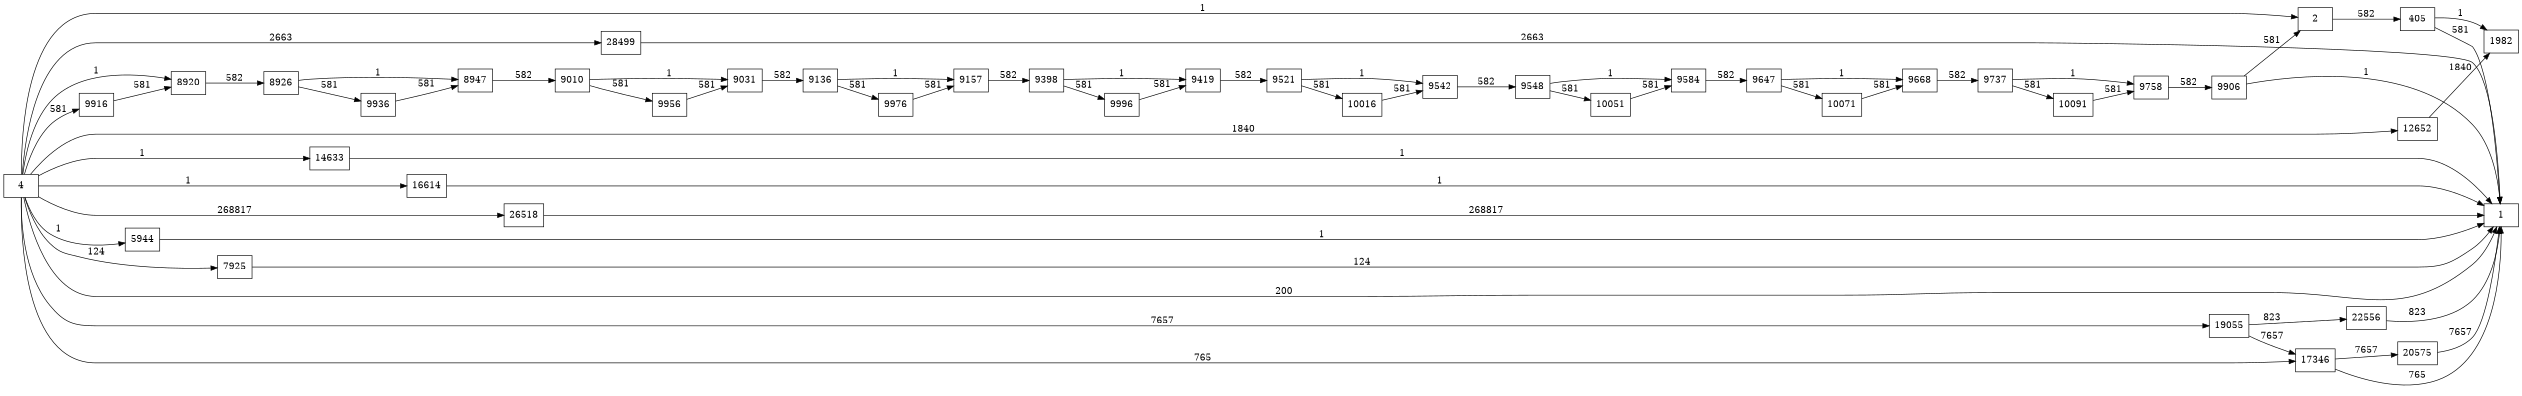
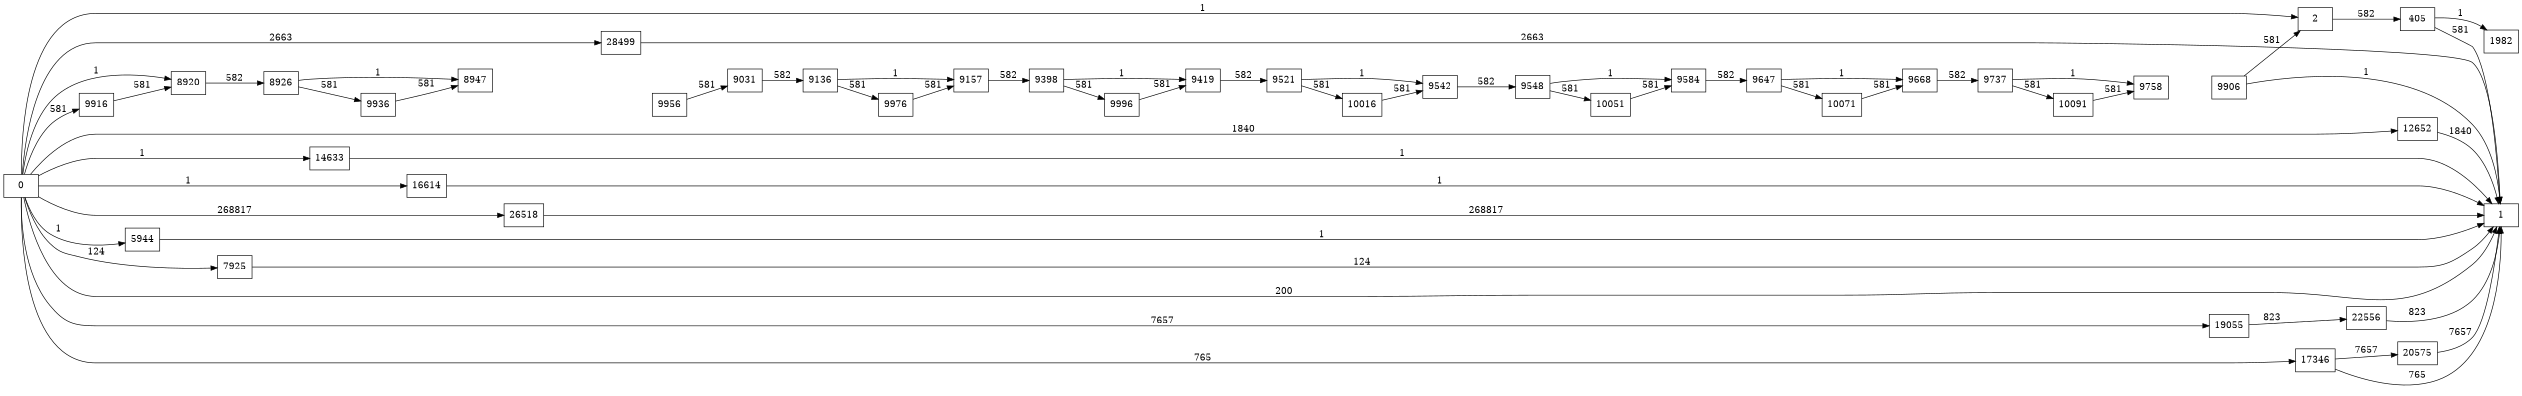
  digraph {
    rankdir=LR
    node [shape=rectangle]
    2
    405
    1
    1982
    5944
    7925
    8920
    8926
    8947
    9936
-   9010
    9031
    9956
    9136
    9157
    9976
    9398
    9419
    9996
    9521
    9542
    10016
    9548
    9584
    10051
    9647
    9668
    10071
    9737
    9758
    10091
    9906
    9916
    12652
    14633
    16614
    17346
    20575
    19055
    22556
    26518
    28499
-   0 [label=4]
+   0
    2 -> 405 [label=582]
    405 -> 1 [label=581]
    405 -> 1982 [label=1]
    5944 -> 1 [label=1]
    7925 -> 1 [label=124]
    8920 -> 8926 [label=582]
    8926 -> 8947 [label=1]
    8926 -> 9936 [label=581]
-   8947 -> 9010 [label=582]
    9936 -> 8947 [label=581]
-   9010 -> 9031 [label=1]
-   9010 -> 9956 [label=581]
    9031 -> 9136 [label=582]
    9956 -> 9031 [label=581]
    9136 -> 9157 [label=1]
    9136 -> 9976 [label=581]
    9157 -> 9398 [label=582]
    9976 -> 9157 [label=581]
    9398 -> 9419 [label=1]
    9398 -> 9996 [label=581]
    9419 -> 9521 [label=582]
    9996 -> 9419 [label=581]
    9521 -> 9542 [label=1]
    9521 -> 10016 [label=581]
    9542 -> 9548 [label=582]
    10016 -> 9542 [label=581]
    9548 -> 9584 [label=1]
    9548 -> 10051 [label=581]
    9584 -> 9647 [label=582]
    10051 -> 9584 [label=581]
    9647 -> 9668 [label=1]
    9647 -> 10071 [label=581]
    9668 -> 9737 [label=582]
    10071 -> 9668 [label=581]
    9737 -> 9758 [label=1]
    9737 -> 10091 [label=581]
-   9758 -> 9906 [label=582]
    10091 -> 9758 [label=581]
    9906 -> 2 [label=581]
    9906 -> 1 [label=1]
    9916 -> 8920 [label=581]
-   12652 -> 1982 [label=1840]
+   12652 -> 1 [label=1840]
    14633 -> 1 [label=1]
    16614 -> 1 [label=1]
    17346 -> 1 [label=765]
    17346 -> 20575 [label=7657]
    20575 -> 1 [label=7657]
-   19055 -> 17346 [label=7657]
    19055 -> 22556 [label=823]
    22556 -> 1 [label=823]
    26518 -> 1 [label=268817]
    28499 -> 1 [label=2663]
    0 -> 2 [label=1]
    0 -> 1 [label=200]
    0 -> 5944 [label=1]
    0 -> 7925 [label=124]
    0 -> 8920 [label=1]
    0 -> 9916 [label=581]
    0 -> 12652 [label=1840]
    0 -> 14633 [label=1]
    0 -> 16614 [label=1]
    0 -> 17346 [label=765]
    0 -> 19055 [label=7657]
    0 -> 26518 [label=268817]
    0 -> 28499 [label=2663]
  }
